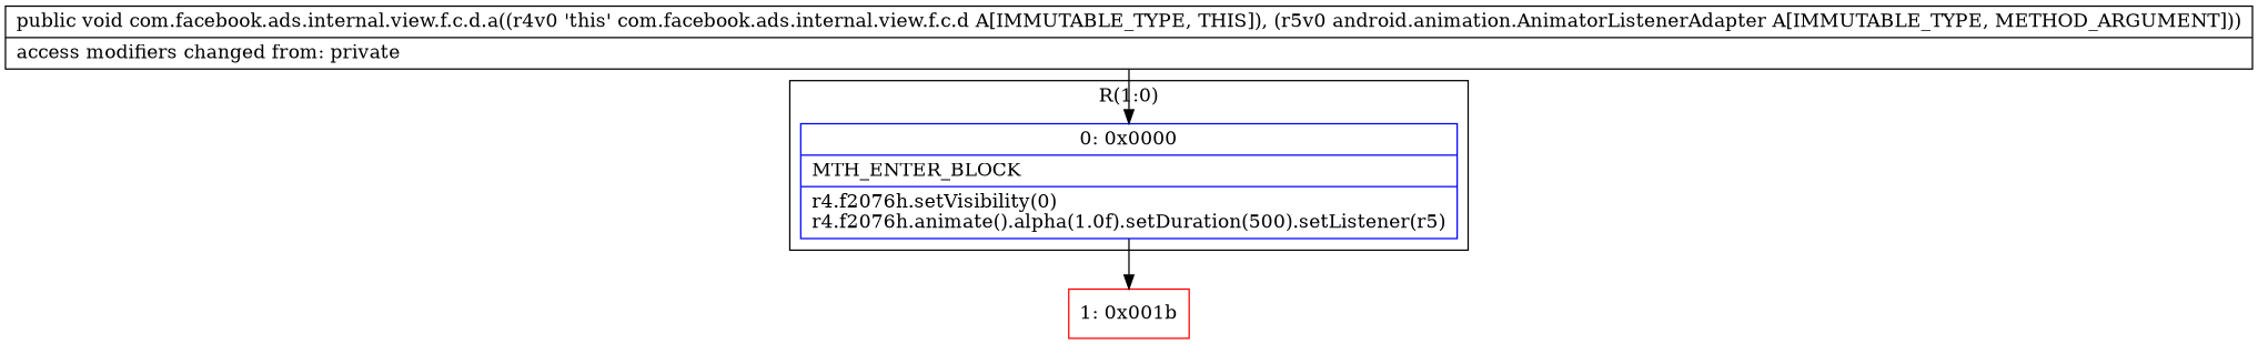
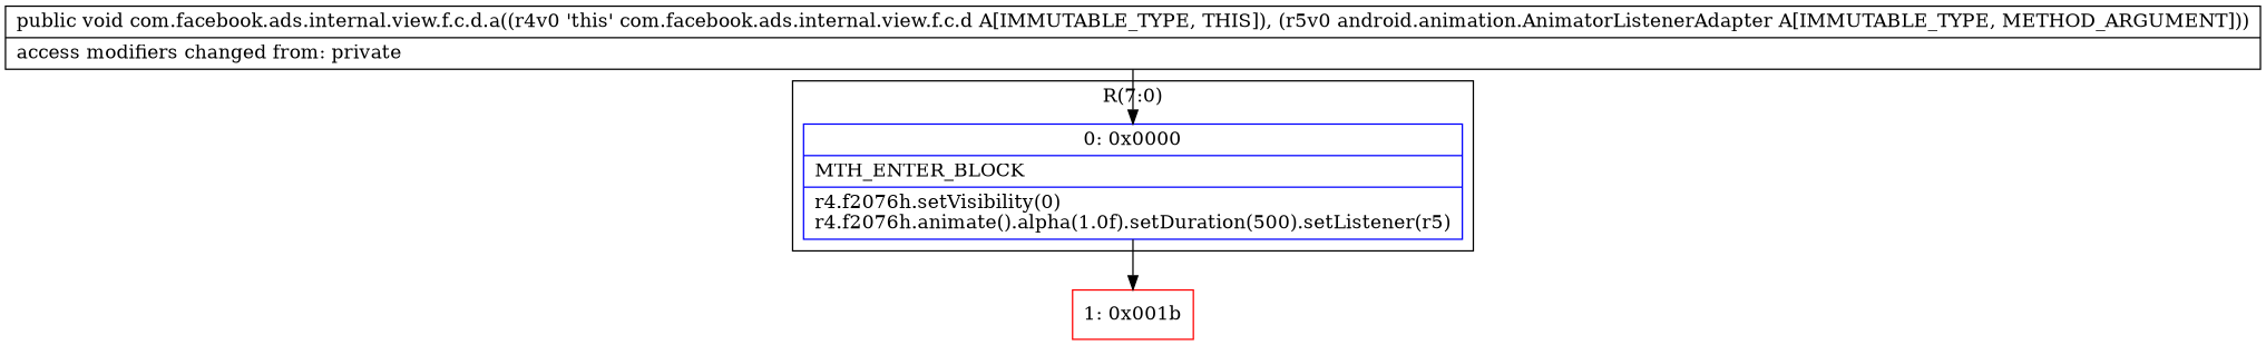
  digraph {
    node [shape=record]
    n1 [color=blue label="{0\:\ 0x0000|MTH_ENTER_BLOCK\l|r4.f2076h.setVisibility(0)\lr4.f2076h.animate().alpha(1.0f).setDuration(500).setListener(r5)\l}"]
    n2 [color=red label="{1\:\ 0x001b}"]
    n3 [label="{public void com.facebook.ads.internal.view.f.c.d.a((r4v0 'this' com.facebook.ads.internal.view.f.c.d A[IMMUTABLE_TYPE, THIS]), (r5v0 android.animation.AnimatorListenerAdapter A[IMMUTABLE_TYPE, METHOD_ARGUMENT]))  | access modifiers changed from: private\l}"]
    subgraph cluster_1 {
-     label="R(1:0)"
+     label="R(7:0)"
      n1
    }
    n1 -> n2
    n3 -> n1
  }
